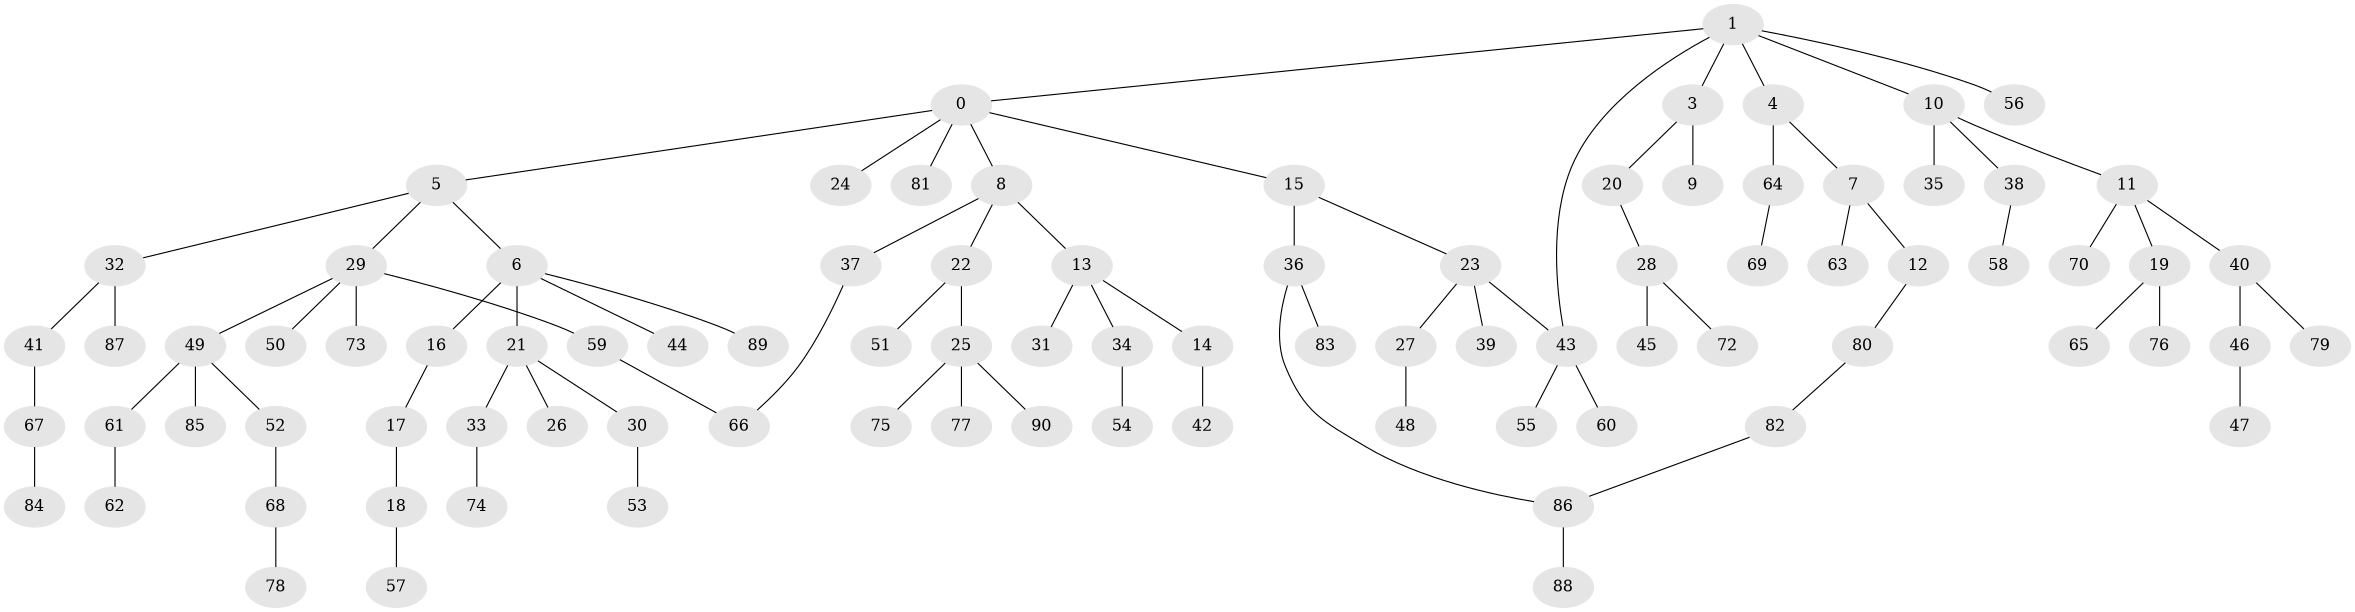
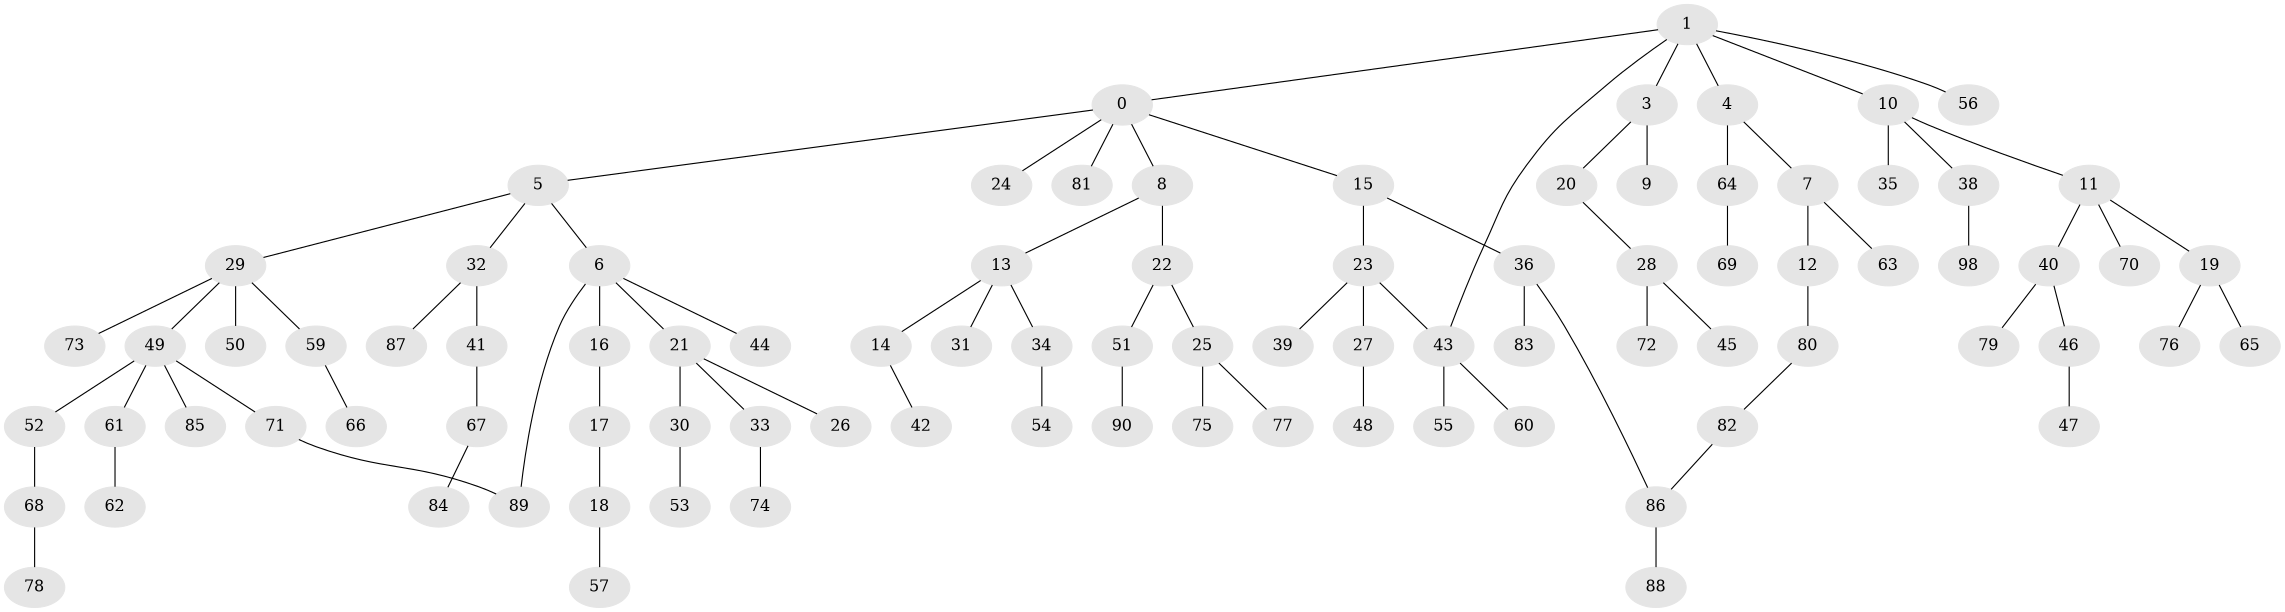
  graph {
    node [color=gray90 style=filled]
    n1 [label=0]
    1
    3
    4
    10
    43
    56
    5
    8
    15
    24
    81
    9
    20
    7
    64
    11
    35
    38
    55
    60
    6
    29
    32
    13
    22
-   37
    23
    36
    28
    12
    63
    69
    16
    21
    44
    89
    49
    50
    59
    73
    41
    87
    17
    26
    30
    33
    80
    14
    31
    34
    25
    51
    66
    19
    40
    70
-   58
+   58 [label=98]
    65
    76
    46
    79
    82
    42
    54
    27
    39
    83
    86
    18
    57
    45
    72
    53
    74
    75
    77
    90
    48
    52
    61
+   71
    85
    67
    88
    47
    84
    68
    62
    78
    n1 -- 5
    n1 -- 8
    n1 -- 15
    n1 -- 24
    n1 -- 81
    1 -- n1
    1 -- 3
    1 -- 4
    1 -- 10
    1 -- 43
    1 -- 56
    3 -- 9
    3 -- 20
    4 -- 7
    4 -- 64
    10 -- 11
    10 -- 35
    10 -- 38
    43 -- 55
    43 -- 60
    5 -- 6
    5 -- 29
    5 -- 32
    8 -- 13
    8 -- 22
-   8 -- 37
    15 -- 23
    15 -- 36
    20 -- 28
    7 -- 12
    7 -- 63
    64 -- 69
    11 -- 19
    11 -- 40
    11 -- 70
    38 -- 58
    6 -- 16
    6 -- 21
    6 -- 44
    6 -- 89
    29 -- 49
    29 -- 50
    29 -- 59
    29 -- 73
    32 -- 41
    32 -- 87
    13 -- 14
    13 -- 31
    13 -- 34
    22 -- 25
    22 -- 51
-   37 -- 66
    23 -- 43
    23 -- 27
    23 -- 39
    36 -- 83
    36 -- 86
    28 -- 45
    28 -- 72
    12 -- 80
    16 -- 17
    21 -- 26
    21 -- 30
    21 -- 33
    49 -- 52
    49 -- 61
+   49 -- 71
    49 -- 85
    59 -- 66
    41 -- 67
    17 -- 18
    30 -- 53
    33 -- 74
    80 -- 82
    14 -- 42
    34 -- 54
    25 -- 75
    25 -- 77
-   25 -- 90
+   51 -- 90
    19 -- 65
    19 -- 76
    40 -- 46
    40 -- 79
    46 -- 47
    82 -- 86
    27 -- 48
    86 -- 88
    18 -- 57
    52 -- 68
    61 -- 62
+   71 -- 89
    67 -- 84
    68 -- 78
  }
